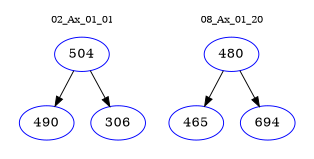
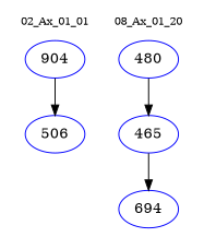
  digraph {
    node [color=blue]
    edge [color=black]
-   n1 [label=504]
-   n2 [label=490]
-   n3 [label=306]
+   n1 [label=904]
+   n3 [label=506]
    n4 [label=480]
    n5 [label=465]
    n6 [label=694]
    subgraph cluster_1 {
      color=white
      fontsize=10
      label="02_Ax_01_01"
      n1
-     n2
      n3
    }
    subgraph cluster_2 {
      color=white
      fontsize=10
      label="08_Ax_01_20"
      n4
      n5
      n6
    }
-   n1 -> n2
    n1 -> n3
    n4 -> n5
-   n4 -> n6
+   n5 -> n6
  }
